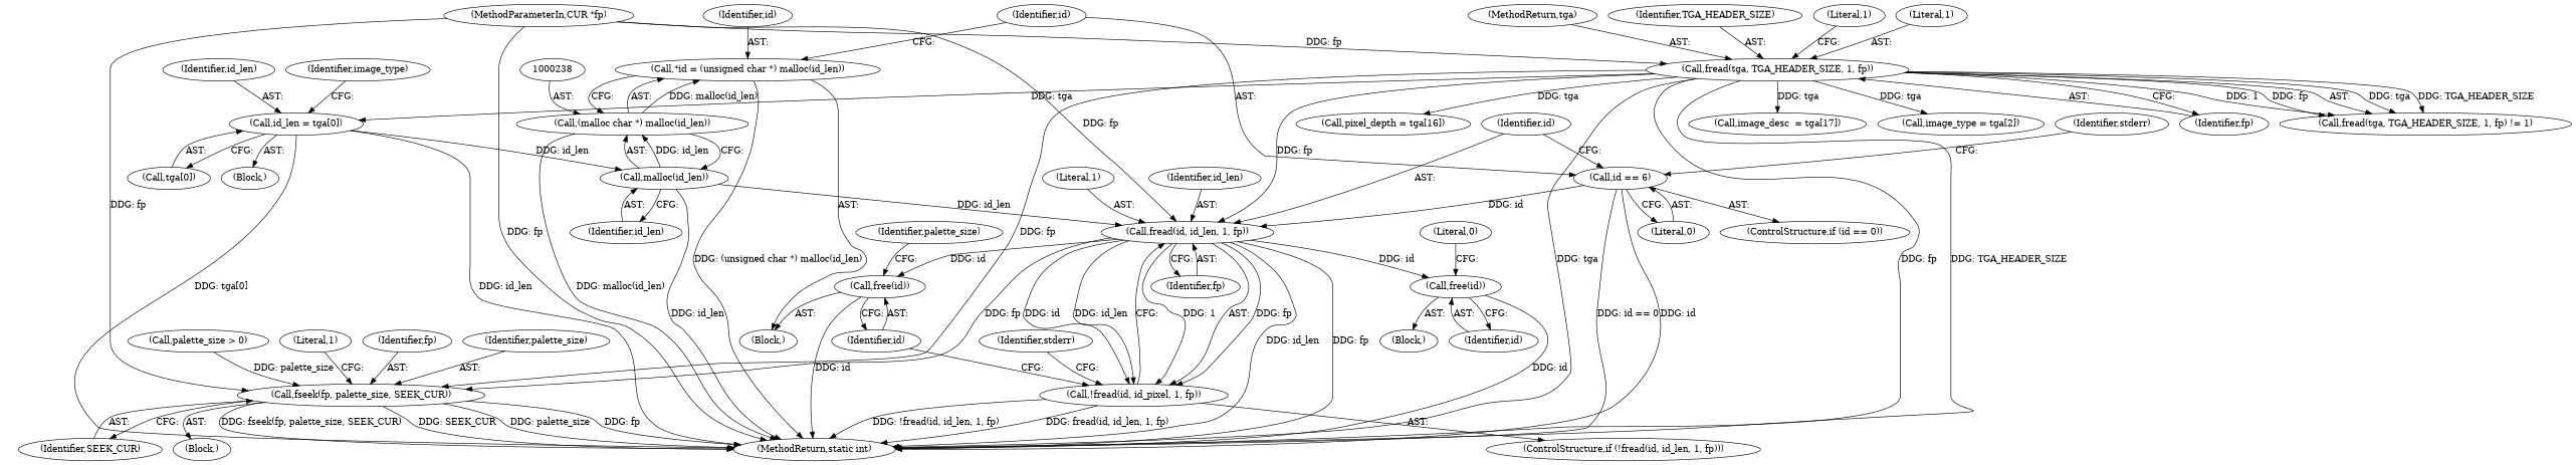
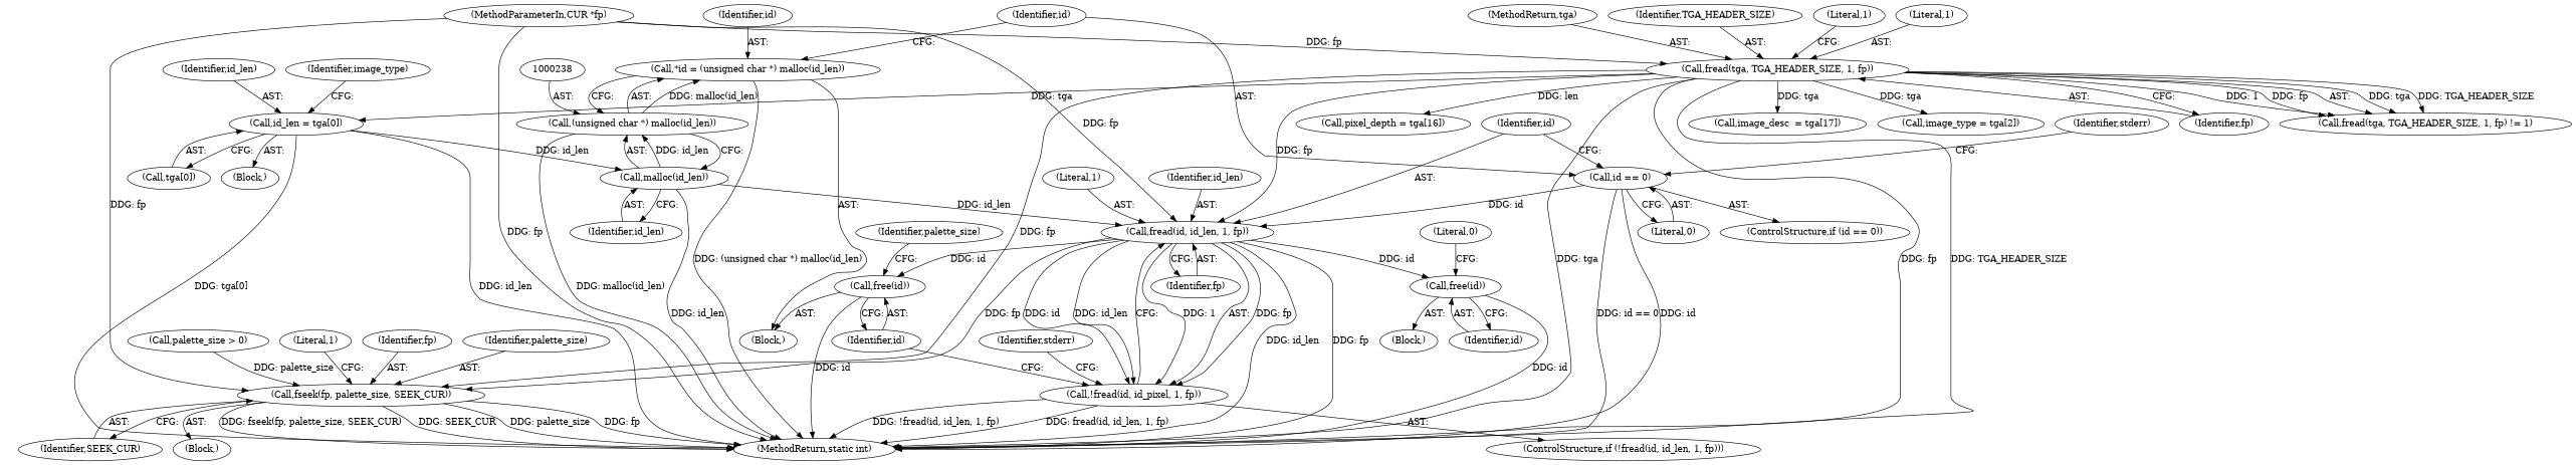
  digraph {
    n1 [label="(Call,fread(id, id_len, 1, fp))"]
    n2 [label="(Call,!fread(id, id_pixel, 1, fp))"]
    n3 [label="(Call,free(id))"]
    n4 [label="(Call,free(id))"]
    n5 [label="(Call,fseek(fp, palette_size, SEEK_CUR))"]
    n6 [label="(Identifier,fp)"]
    n7 [label="(MethodReturn,static int)"]
    n8 [label="(ControlStructure,if (!fread(id, id_len, 1, fp)))"]
    n9 [label="(Identifier,id)"]
    n10 [label="(Block,)"]
    n11 [label="(Block,)"]
    n12 [label="(Identifier,id)"]
    n13 [label="(Identifier,SEEK_CUR)"]
    n14 [label="(Block,)"]
-   n15 [label="(Call,id == 6)"]
+   n15 [label="(Call,id == 0)"]
    n16 [label="(ControlStructure,if (id == 0))"]
    n17 [label="(Literal,0)"]
    n18 [label="(Call,*id = (unsigned char *) malloc(id_len))"]
-   n19 [label="(Call,(malloc char *) malloc(id_len))"]
+   n19 [label="(Call,(unsigned char *) malloc(id_len))"]
    n20 [label="(Call,malloc(id_len))"]
    n21 [label="(Identifier,id_len)"]
    n22 [label="(Call,id_len = tga[0])"]
    n23 [label="(Block,)"]
    n24 [label="(Call,tga[0])"]
    n25 [label="(Call,fread(tga, TGA_HEADER_SIZE, 1, fp))"]
    n26 [label="(Call,image_desc  = tga[17])"]
    n27 [label="(Call,image_type = tga[2])"]
    n28 [label="(Identifier,fp)"]
    n29 [label="(Call,fread(tga, TGA_HEADER_SIZE, 1, fp) != 1)"]
    n30 [label="(Call,pixel_depth = tga[16])"]
    n31 [label="(MethodParameterIn,CUR *fp)"]
    n32 [label="(Identifier,id)"]
    n33 [label="(Call,palette_size > 0)"]
    n34 [label="(Literal,1)"]
    n35 [label="(Identifier,id_len)"]
    n36 [label="(Literal,1)"]
    n37 [label="(Literal,0)"]
    n38 [label="(Identifier,stderr)"]
    n39 [label="(Identifier,fp)"]
    n40 [label="(Identifier,palette_size)"]
    n41 [label="(Literal,1)"]
    n42 [label="(Identifier,image_type)"]
    n43 [label="(Literal,1)"]
    n44 [label="(MethodReturn,tga)"]
    n45 [label="(Identifier,palette_size)"]
    n46 [label="(Identifier,id_len)"]
    n47 [label="(Identifier,id)"]
    n48 [label="(Identifier,id)"]
    n49 [label="(Identifier,TGA_HEADER_SIZE)"]
    n50 [label="(Identifier,stderr)"]
    1000238
    n1 -> n2 [label="AST: "]
    n1 -> n2 [label="DDG: id"]
    n1 -> n2 [label="DDG: id_len"]
    n1 -> n2 [label="DDG: 1"]
    n1 -> n2 [label="DDG: fp"]
    n1 -> n3 [label="DDG: id"]
    n1 -> n4 [label="DDG: id"]
    n1 -> n5 [label="DDG: fp"]
    n1 -> n6 [label="CFG: "]
    n1 -> n7 [label="DDG: id_len"]
    n1 -> n7 [label="DDG: fp"]
    n2 -> n1 [label="CFG: "]
    n2 -> n7 [label="DDG: fread(id, id_len, 1, fp)"]
    n2 -> n7 [label="DDG: !fread(id, id_len, 1, fp)"]
    n2 -> n8 [label="AST: "]
    n3 -> n7 [label="DDG: id"]
    n3 -> n9 [label="CFG: "]
    n3 -> n10 [label="AST: "]
    n4 -> n7 [label="DDG: id"]
    n4 -> n11 [label="AST: "]
    n4 -> n12 [label="CFG: "]
    n5 -> n7 [label="DDG: SEEK_CUR"]
    n5 -> n7 [label="DDG: palette_size"]
    n5 -> n7 [label="DDG: fp"]
    n5 -> n7 [label="DDG: fseek(fp, palette_size, SEEK_CUR)"]
    n5 -> n13 [label="CFG: "]
    n5 -> n14 [label="AST: "]
    n6 -> n1 [label="AST: "]
    n9 -> n3 [label="AST: "]
    n12 -> n2 [label="CFG: "]
    n12 -> n4 [label="AST: "]
    n13 -> n5 [label="AST: "]
    n15 -> n1 [label="DDG: id"]
    n15 -> n7 [label="DDG: id == 0"]
    n15 -> n7 [label="DDG: id"]
    n15 -> n16 [label="AST: "]
    n15 -> n17 [label="CFG: "]
    n17 -> n15 [label="AST: "]
    n18 -> n7 [label="DDG: (unsigned char *) malloc(id_len)"]
    n18 -> n11 [label="AST: "]
    n18 -> n19 [label="CFG: "]
    n19 -> n7 [label="DDG: malloc(id_len)"]
    n19 -> n18 [label="AST: "]
    n19 -> n18 [label="DDG: malloc(id_len)"]
    n19 -> n20 [label="CFG: "]
    n20 -> n1 [label="DDG: id_len"]
    n20 -> n7 [label="DDG: id_len"]
    n20 -> n19 [label="AST: "]
    n20 -> n19 [label="DDG: id_len"]
    n20 -> n21 [label="CFG: "]
    n21 -> n20 [label="AST: "]
    n22 -> n7 [label="DDG: tga[0]"]
    n22 -> n7 [label="DDG: id_len"]
    n22 -> n20 [label="DDG: id_len"]
    n22 -> n23 [label="AST: "]
    n22 -> n24 [label="CFG: "]
    n24 -> n22 [label="AST: "]
    n25 -> n1 [label="DDG: fp"]
    n25 -> n5 [label="DDG: fp"]
    n25 -> n7 [label="DDG: tga"]
    n25 -> n7 [label="DDG: fp"]
    n25 -> n7 [label="DDG: TGA_HEADER_SIZE"]
    n25 -> n22 [label="DDG: tga"]
    n25 -> n26 [label="DDG: tga"]
    n25 -> n27 [label="DDG: tga"]
    n25 -> n28 [label="CFG: "]
    n25 -> n29 [label="AST: "]
    n25 -> n29 [label="DDG: tga"]
    n25 -> n29 [label="DDG: TGA_HEADER_SIZE"]
    n25 -> n29 [label="DDG: 1"]
    n25 -> n29 [label="DDG: fp"]
-   n25 -> n30 [label="DDG: tga"]
+   n25 -> n30 [label="DDG: len"]
    n28 -> n25 [label="AST: "]
    n31 -> n1 [label="DDG: fp"]
    n31 -> n5 [label="DDG: fp"]
    n31 -> n7 [label="DDG: fp"]
    n31 -> n25 [label="DDG: fp"]
    n32 -> n18 [label="AST: "]
    n33 -> n5 [label="DDG: palette_size"]
    n34 -> n5 [label="CFG: "]
    n35 -> n1 [label="AST: "]
    n36 -> n25 [label="CFG: "]
    n37 -> n3 [label="CFG: "]
    n38 -> n2 [label="CFG: "]
    n39 -> n5 [label="AST: "]
    n40 -> n4 [label="CFG: "]
    n41 -> n25 [label="AST: "]
    n42 -> n22 [label="CFG: "]
    n43 -> n1 [label="AST: "]
    n44 -> n25 [label="AST: "]
    n45 -> n5 [label="AST: "]
    n46 -> n22 [label="AST: "]
    n47 -> n15 [label="AST: "]
    n47 -> n18 [label="CFG: "]
    n48 -> n1 [label="AST: "]
    n48 -> n15 [label="CFG: "]
    n49 -> n25 [label="AST: "]
    n50 -> n15 [label="CFG: "]
    1000238 -> n19 [label="AST: "]
  }
